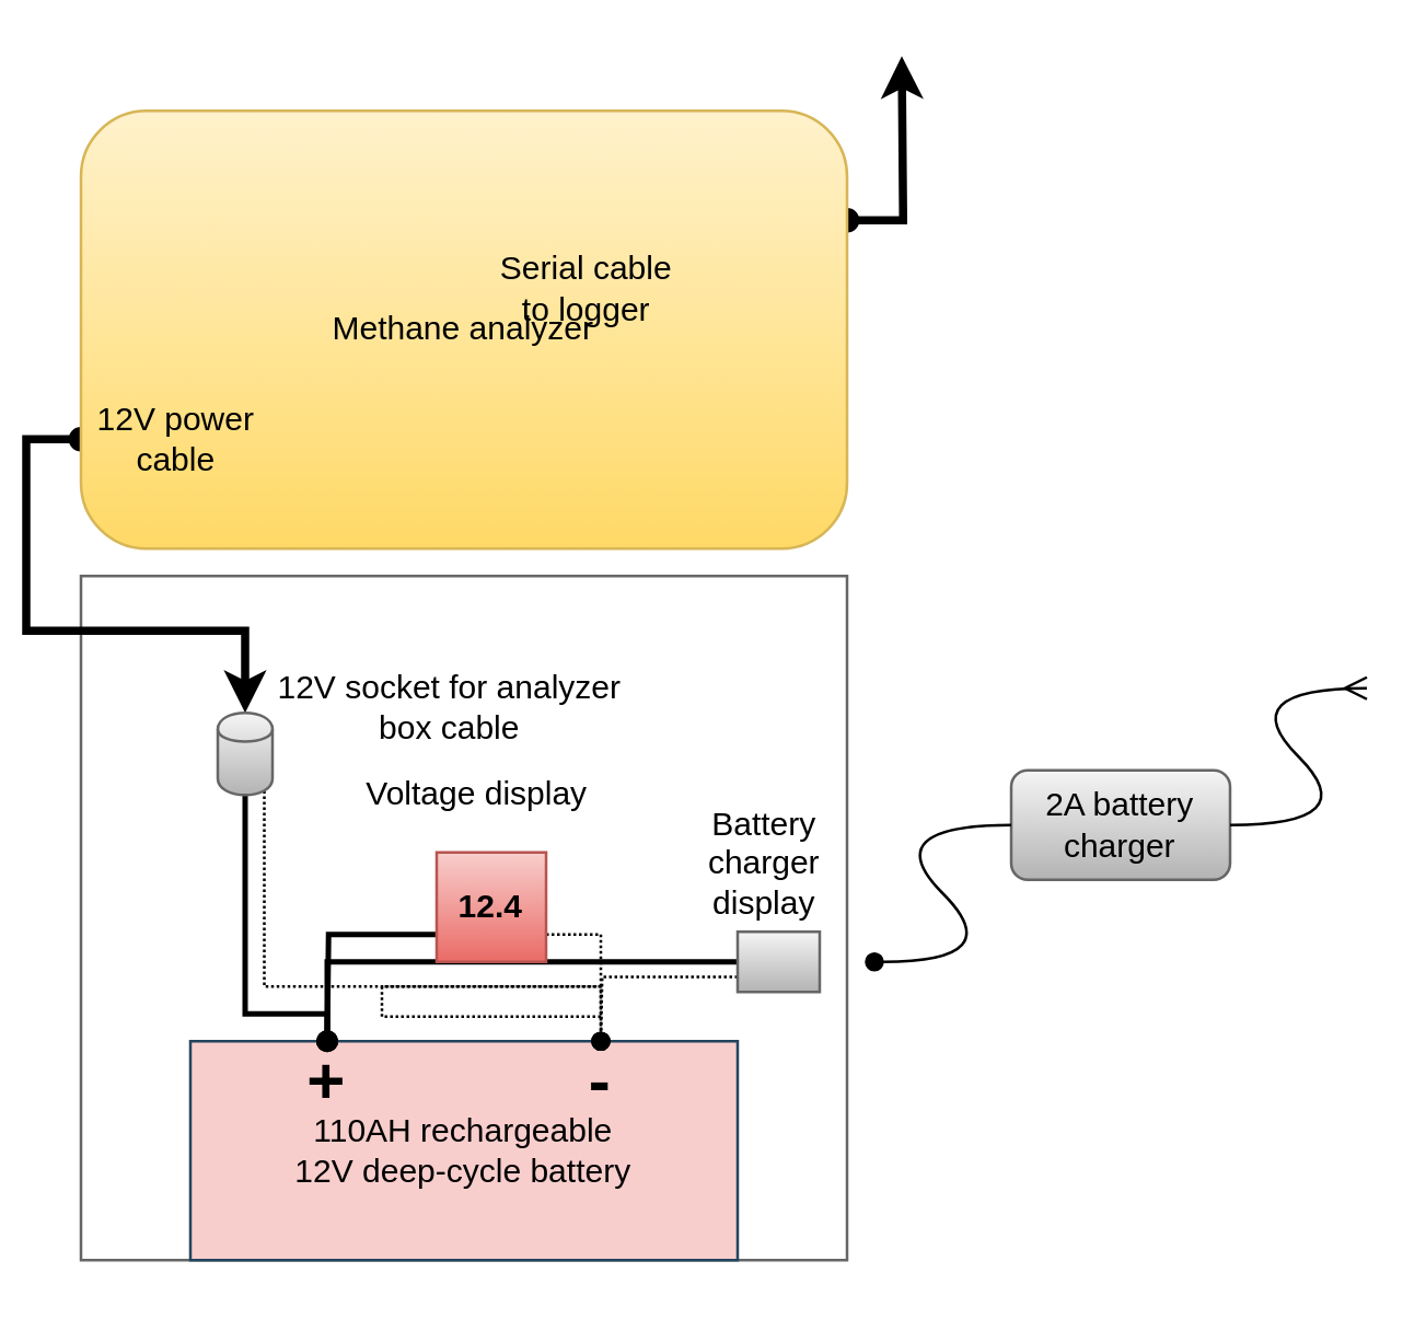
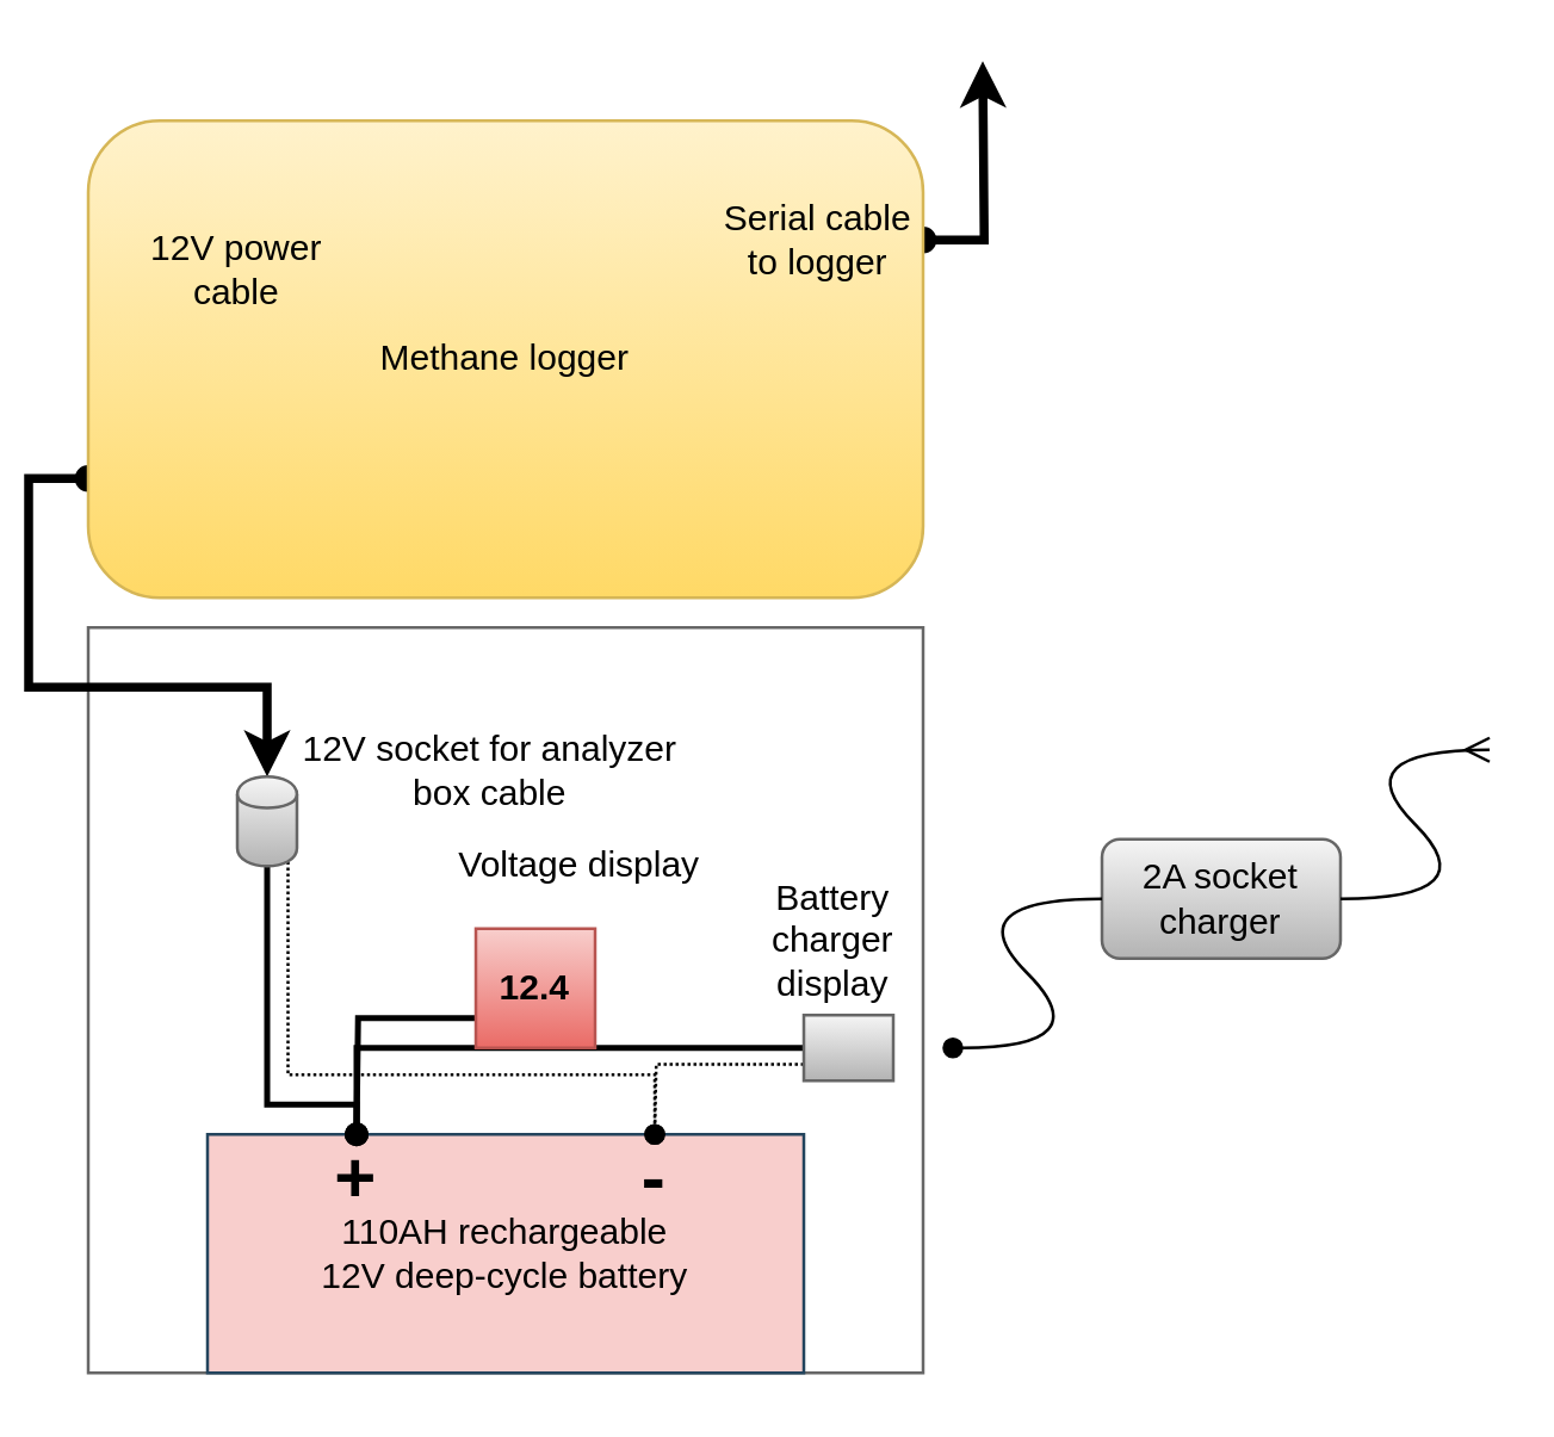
  <mxCell id="0" />
  <mxCell id="1" parent="0" />
  <mxCell id="2" value="" style="rounded=0;whiteSpace=wrap;html=1;fillColor=none;strokeColor=#666666;fontColor=#333333;" parent="1" vertex="1"><mxGeometry x="20" y="210" width="280" height="250" as="geometry" /></mxCell>
  <mxCell id="3" style="edgeStyle=orthogonalEdgeStyle;rounded=0;html=1;exitX=0;exitY=0.75;exitDx=0;exitDy=0;entryX=0.5;entryY=0;entryDx=0;entryDy=0;startArrow=oval;startFill=1;endArrow=classic;endFill=1;jettySize=auto;orthogonalLoop=1;strokeWidth=3;" parent="1" source="5" target="12" edge="1"><mxGeometry relative="1" as="geometry" /></mxCell>
  <mxCell id="4" style="edgeStyle=orthogonalEdgeStyle;rounded=0;html=1;exitX=1;exitY=0.25;exitDx=0;exitDy=0;startArrow=oval;startFill=1;endArrow=classic;endFill=1;jettySize=auto;orthogonalLoop=1;strokeWidth=3;" parent="1" source="5" edge="1"><mxGeometry relative="1" as="geometry"><mxPoint x="320" y="20" as="targetPoint" /></mxGeometry></mxCell>
- <mxCell id="5" value="Methane analyzer" style="rounded=1;whiteSpace=wrap;html=1;fillColor=#fff2cc;strokeColor=#d6b656;gradientColor=#ffd966;" parent="1" vertex="1"><mxGeometry x="20" y="40" width="280" height="160" as="geometry" /></mxCell>
+ <mxCell id="5" value="Methane logger" style="rounded=1;whiteSpace=wrap;html=1;fillColor=#fff2cc;strokeColor=#d6b656;gradientColor=#ffd966;" parent="1" vertex="1"><mxGeometry x="20" y="40" width="280" height="160" as="geometry" /></mxCell>
  <mxCell id="6" value="110AH rechargeable &lt;br&gt;12V deep-cycle battery" style="rounded=0;whiteSpace=wrap;html=1;fillColor=#f8cecc;strokeColor=#23445d;" parent="1" vertex="1"><mxGeometry x="60" y="380" width="200" height="80" as="geometry" /></mxCell>
- <mxCell id="7" style="edgeStyle=orthogonalEdgeStyle;rounded=0;html=1;exitX=1;exitY=0.75;exitDx=0;exitDy=0;entryX=0.75;entryY=0;entryDx=0;entryDy=0;jettySize=auto;orthogonalLoop=1;dashed=1;dashPattern=1 1;endArrow=oval;endFill=1;" parent="1" source="19" target="6" edge="1"><mxGeometry relative="1" as="geometry" /></mxCell>
  <mxCell id="8" value="&lt;b&gt;&lt;font style=&quot;font-size: 24px&quot;&gt;+&lt;/font&gt;&lt;/b&gt;" style="text;html=1;strokeColor=none;fillColor=none;align=center;verticalAlign=middle;whiteSpace=wrap;rounded=0;" parent="1" vertex="1"><mxGeometry x="90" y="380" width="40" height="30" as="geometry" /></mxCell>
  <mxCell id="9" value="&lt;b&gt;&lt;font style=&quot;font-size: 24px&quot;&gt;-&lt;/font&gt;&lt;/b&gt;" style="text;html=1;strokeColor=none;fillColor=none;align=center;verticalAlign=middle;whiteSpace=wrap;rounded=0;" parent="1" vertex="1"><mxGeometry x="190" y="380" width="40" height="30" as="geometry" /></mxCell>
  <mxCell id="10" style="edgeStyle=orthogonalEdgeStyle;rounded=0;html=1;exitX=0.5;exitY=1;exitDx=0;exitDy=0;entryX=0.5;entryY=0;entryDx=0;entryDy=0;jettySize=auto;orthogonalLoop=1;endArrow=oval;endFill=1;strokeWidth=2;" parent="1" source="12" target="8" edge="1"><mxGeometry relative="1" as="geometry"><Array as="points"><mxPoint x="80" y="370" /><mxPoint x="110" y="370" /></Array></mxGeometry></mxCell>
  <mxCell id="11" style="edgeStyle=orthogonalEdgeStyle;rounded=0;html=1;exitX=0.85;exitY=0.95;exitDx=0;exitDy=0;exitPerimeter=0;entryX=0.5;entryY=0;entryDx=0;entryDy=0;jettySize=auto;orthogonalLoop=1;dashed=1;dashPattern=1 1;endArrow=oval;endFill=1;" parent="1" source="12" target="9" edge="1"><mxGeometry relative="1" as="geometry"><Array as="points"><mxPoint x="87" y="360" /><mxPoint x="210" y="360" /></Array></mxGeometry></mxCell>
  <mxCell id="12" value="" style="shape=cylinder;whiteSpace=wrap;html=1;boundedLbl=1;backgroundOutline=1;fillColor=#f5f5f5;strokeColor=#666666;gradientColor=#b3b3b3;" parent="1" vertex="1"><mxGeometry x="70" y="260" width="20" height="30" as="geometry" /></mxCell>
  <mxCell id="13" value="12V socket for analyzer box cable" style="text;html=1;strokeColor=none;fillColor=none;align=center;verticalAlign=middle;whiteSpace=wrap;rounded=0;" parent="1" vertex="1"><mxGeometry x="90" y="245" width="130" height="25" as="geometry" /></mxCell>
  <mxCell id="14" style="edgeStyle=orthogonalEdgeStyle;rounded=0;html=1;exitX=0;exitY=0.5;exitDx=0;exitDy=0;entryX=0.5;entryY=0;entryDx=0;entryDy=0;jettySize=auto;orthogonalLoop=1;endArrow=oval;endFill=1;strokeWidth=2;" parent="1" source="16" target="8" edge="1"><mxGeometry relative="1" as="geometry" /></mxCell>
  <mxCell id="15" style="edgeStyle=orthogonalEdgeStyle;rounded=0;html=1;exitX=0;exitY=0.75;exitDx=0;exitDy=0;jettySize=auto;orthogonalLoop=1;dashed=1;dashPattern=1 1;endArrow=oval;endFill=1;" parent="1" source="16" edge="1"><mxGeometry relative="1" as="geometry"><mxPoint x="210" y="380" as="targetPoint" /></mxGeometry></mxCell>
  <mxCell id="16" value="" style="rounded=0;whiteSpace=wrap;html=1;fillColor=#f5f5f5;strokeColor=#666666;gradientColor=#b3b3b3;" parent="1" vertex="1"><mxGeometry x="260" y="340" width="30" height="22" as="geometry" /></mxCell>
- <mxCell id="17" value="Voltage display" style="text;html=1;strokeColor=none;fillColor=none;align=center;verticalAlign=middle;whiteSpace=wrap;rounded=0;" parent="1" vertex="1"><mxGeometry x="120" y="280" width="90" height="20" as="geometry" /></mxCell>
+ <mxCell id="17" value="Voltage display" style="text;html=1;strokeColor=none;fillColor=none;align=center;verticalAlign=middle;whiteSpace=wrap;rounded=0;" parent="1" vertex="1"><mxGeometry x="140" y="280" width="90" height="20" as="geometry" /></mxCell>
  <mxCell id="18" style="edgeStyle=orthogonalEdgeStyle;rounded=0;html=1;exitX=0;exitY=0.75;exitDx=0;exitDy=0;jettySize=auto;orthogonalLoop=1;endArrow=oval;endFill=1;strokeWidth=2;" parent="1" source="19" edge="1"><mxGeometry relative="1" as="geometry"><mxPoint x="110" y="380" as="targetPoint" /></mxGeometry></mxCell>
  <mxCell id="19" value="12.4" style="rounded=0;whiteSpace=wrap;html=1;fillColor=#f8cecc;strokeColor=#b85450;gradientColor=#ea6b66;fontStyle=1" parent="1" vertex="1"><mxGeometry x="150" y="311" width="40" height="40" as="geometry" /></mxCell>
  <mxCell id="20" value="Battery charger display" style="text;html=1;strokeColor=none;fillColor=none;align=center;verticalAlign=middle;whiteSpace=wrap;rounded=0;" parent="1" vertex="1"><mxGeometry x="240" y="290" width="60" height="50" as="geometry" /></mxCell>
- <mxCell id="21" value="2A battery charger" style="rounded=1;whiteSpace=wrap;html=1;fillColor=#f5f5f5;strokeColor=#666666;gradientColor=#b3b3b3;" parent="1" vertex="1"><mxGeometry x="360" y="281" width="80" height="40" as="geometry" /></mxCell>
+ <mxCell id="21" value="2A socket charger" style="rounded=1;whiteSpace=wrap;html=1;fillColor=#f5f5f5;strokeColor=#666666;gradientColor=#b3b3b3;" parent="1" vertex="1"><mxGeometry x="360" y="281" width="80" height="40" as="geometry" /></mxCell>
  <mxCell id="22" value="" style="curved=1;endArrow=ERmany;html=1;endFill=0;" parent="1" edge="1"><mxGeometry width="50" height="50" relative="1" as="geometry"><mxPoint x="440" y="301" as="sourcePoint" /><mxPoint x="490" y="251" as="targetPoint" /><Array as="points"><mxPoint x="490" y="301" /><mxPoint x="440" y="251" /></Array></mxGeometry></mxCell>
  <mxCell id="23" value="" style="curved=1;endArrow=none;html=1;endFill=0;startArrow=oval;startFill=1;" parent="1" edge="1"><mxGeometry width="50" height="50" relative="1" as="geometry"><mxPoint x="310" y="351" as="sourcePoint" /><mxPoint x="360" y="301" as="targetPoint" /><Array as="points"><mxPoint x="360" y="351" /><mxPoint x="310" y="301" /></Array></mxGeometry></mxCell>
- <mxCell id="24" value="12V power cable" style="text;html=1;strokeColor=none;fillColor=none;align=center;verticalAlign=middle;whiteSpace=wrap;rounded=0;" parent="1" vertex="1"><mxGeometry x="20" y="140" width="70" height="40" as="geometry" /></mxCell>
- <mxCell id="25" value="Serial cable to logger" style="text;html=1;strokeColor=none;fillColor=none;align=center;verticalAlign=middle;whiteSpace=wrap;rounded=0;" parent="1" vertex="1"><mxGeometry x="170" y="85" width="70" height="40" as="geometry" /></mxCell>
+ <mxCell id="24" value="12V power cable" style="text;html=1;strokeColor=none;fillColor=none;align=center;verticalAlign=middle;whiteSpace=wrap;rounded=0;" parent="1" vertex="1"><mxGeometry x="35" y="70" width="70" height="40" as="geometry" /></mxCell>
+ <mxCell id="25" value="Serial cable to logger" style="text;html=1;strokeColor=none;fillColor=none;align=center;verticalAlign=middle;whiteSpace=wrap;rounded=0;" parent="1" vertex="1"><mxGeometry x="230" y="60" width="70" height="40" as="geometry" /></mxCell>
